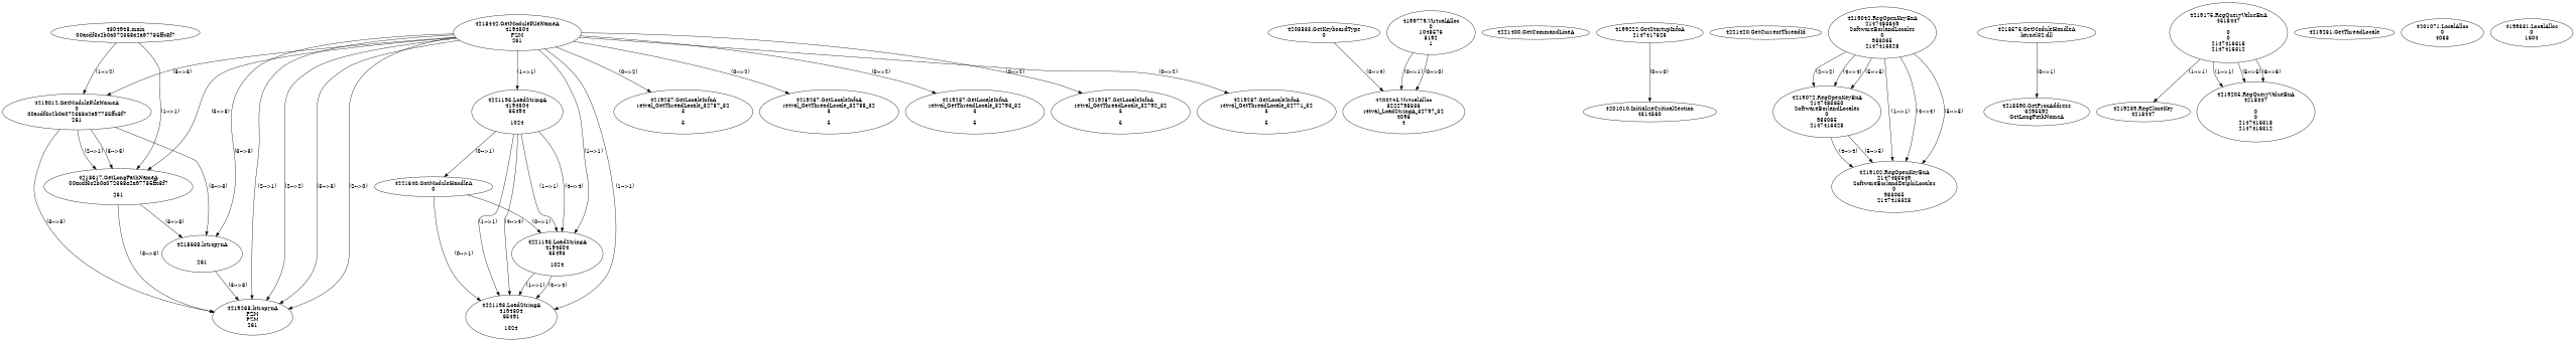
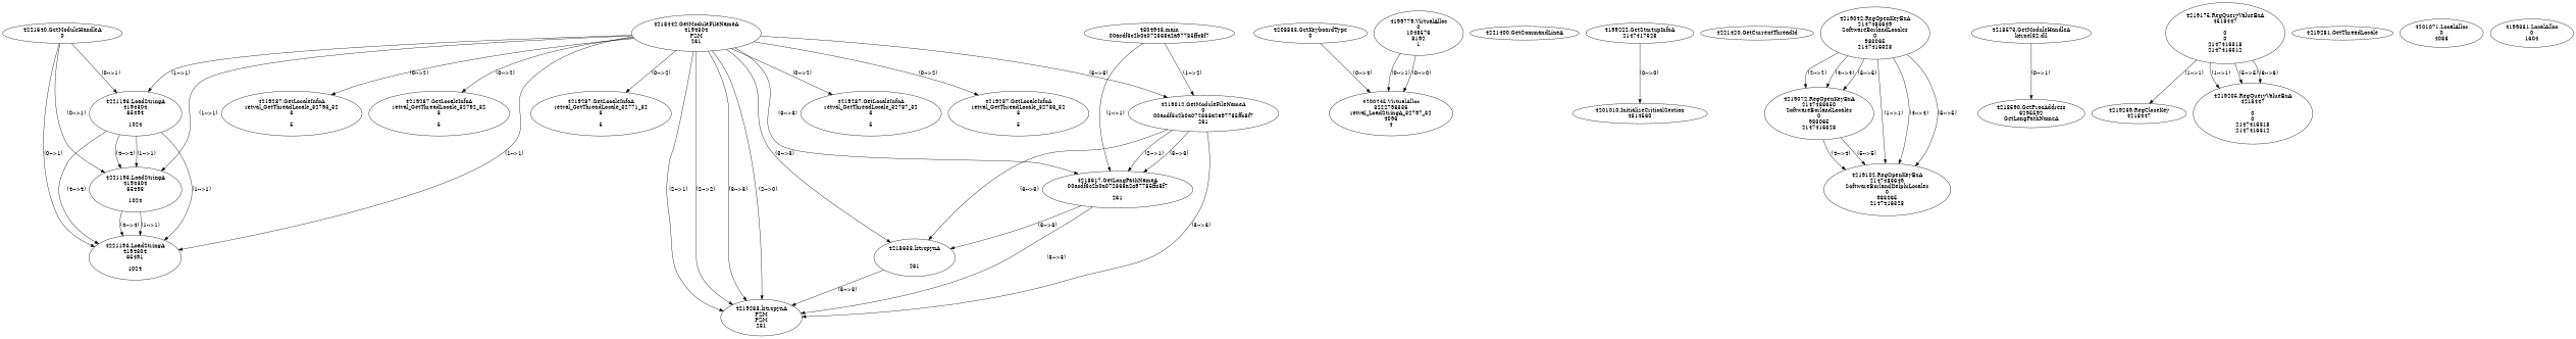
  digraph {
    n1 [label="4304948.main\n00acdf3c2b0a072368a2a97785ffc8f7"]
    n2 [label="4219012.GetModuleFileNameA\n0\n00acdf3c2b0a072368a2a97785ffc8f7\n261"]
    n3 [label="4218617.GetLongPathNameA\n00acdf3c2b0a072368a2a97785ffc8f7\n\n261"]
    n4 [label="4218638.lstrcpynA\n\n\n261"]
    n5 [label="4219268.lstrcpynA\nPZM\nPZM\n261"]
    n6 [label="4221640.GetModuleHandleA\n0"]
    n7 [label="4221193.LoadStringA\n4194304\n65494\n\n1024"]
    n8 [label="4221193.LoadStringA\n4194304\n65493\n\n1024"]
    n9 [label="4221193.LoadStringA\n4194304\n65491\n\n1024"]
    n10 [label="4218442.GetModuleFileNameA\n4194304\nPZM\n261"]
    n11 [label="4219287.GetLocaleInfoA\nretval_GetThreadLocale_32787_32\n3\n\n5"]
    n12 [label="4219287.GetLocaleInfoA\nretval_GetThreadLocale_32788_32\n3\n\n5"]
    n13 [label="4219287.GetLocaleInfoA\nretval_GetThreadLocale_32793_32\n3\n\n5"]
    n14 [label="4219287.GetLocaleInfoA\nretval_GetThreadLocale_32792_32\n3\n\n5"]
    n15 [label="4219287.GetLocaleInfoA\nretval_GetThreadLocale_32771_32\n3\n\n5"]
    n16 [label="4208833.GetKeyboardType\n0"]
    n17 [label="4200245.VirtualAlloc\n3222798336\nretval_LoadStringA_32797_32\n4096\n4"]
    n18 [label="4221400.GetCommandLineA\n"]
    n19 [label="4199222.GetStartupInfoA\n2147417628"]
    n20 [label="4201010.InitializeCriticalSection\n4314560"]
    n21 [label="4221420.GetCurrentThreadId\n"]
    n22 [label="4219042.RegOpenKeyExA\n2147483649\nSoftware\Borland\Locales\n0\n983065\n2147416328"]
    n23 [label="4219072.RegOpenKeyExA\n2147483650\nSoftware\Borland\Locales\n0\n983065\n2147416328"]
    n24 [label="4219102.RegOpenKeyExA\n2147483649\nSoftware\Borland\Delphi\Locales\n0\n983065\n2147416328"]
    n25 [label="4218573.GetModuleHandleA\nkernel32.dll"]
    n26 [label="4218590.GetProcAddress\n6295592\nGetLongPathNameA"]
    n27 [label="4219175.RegQueryValueExA\n4518447\n\n0\n0\n2147416318\n2147416312"]
    n28 [label="4219239.RegCloseKey\n4218447"]
    n29 [label="4219205.RegQueryValueExA\n4218447\n\n0\n0\n2147416318\n2147416312"]
    n30 [label="4219281.GetThreadLocale\n"]
    n31 [label="4201071.LocalAlloc\n0\n4088"]
    n32 [label="4199779.VirtualAlloc\n0\n1048576\n8192\n1"]
    n33 [label="4199331.LocalAlloc\n0\n1604"]
    n1 -> n2 [label="(1-->2)"]
    n1 -> n3 [label="(1-->1)"]
    n2 -> n3 [label="(2-->1)"]
    n2 -> n3 [label="(3-->3)"]
    n2 -> n4 [label="(3-->3)"]
    n2 -> n5 [label="(3-->3)"]
    n3 -> n4 [label="(3-->3)"]
    n3 -> n5 [label="(3-->3)"]
    n4 -> n5 [label="(3-->3)"]
-   n7 -> n6 [label="(0-->1)"]
+   n6 -> n7 [label="(0-->1)"]
    n6 -> n8 [label="(0-->1)"]
    n6 -> n9 [label="(0-->1)"]
    n7 -> n8 [label="(1-->1)"]
    n7 -> n8 [label="(4-->4)"]
    n7 -> n9 [label="(1-->1)"]
    n7 -> n9 [label="(4-->4)"]
    n8 -> n9 [label="(1-->1)"]
    n8 -> n9 [label="(4-->4)"]
    n10 -> n2 [label="(3-->3)"]
    n10 -> n3 [label="(3-->3)"]
    n10 -> n4 [label="(3-->3)"]
    n10 -> n5 [label="(2-->1)"]
    n10 -> n5 [label="(2-->2)"]
    n10 -> n5 [label="(3-->3)"]
    n10 -> n5 [label="(2-->0)"]
    n10 -> n7 [label="(1-->1)"]
    n10 -> n8 [label="(1-->1)"]
    n10 -> n9 [label="(1-->1)"]
    n10 -> n11 [label="(0-->2)"]
    n10 -> n12 [label="(0-->2)"]
    n10 -> n13 [label="(0-->2)"]
    n10 -> n14 [label="(0-->2)"]
    n10 -> n15 [label="(0-->2)"]
    n16 -> n17 [label="(0-->4)"]
    n19 -> n20 [label="(0-->0)"]
    n22 -> n23 [label="(2-->2)"]
    n22 -> n23 [label="(4-->4)"]
    n22 -> n23 [label="(5-->5)"]
    n22 -> n24 [label="(1-->1)"]
    n22 -> n24 [label="(4-->4)"]
    n22 -> n24 [label="(5-->5)"]
    n23 -> n24 [label="(4-->4)"]
    n23 -> n24 [label="(5-->5)"]
    n25 -> n26 [label="(0-->1)"]
    n27 -> n28 [label="(1-->1)"]
    n27 -> n29 [label="(1-->1)"]
    n27 -> n29 [label="(5-->5)"]
    n27 -> n29 [label="(6-->6)"]
    n32 -> n17 [label="(0-->1)"]
    n32 -> n17 [label="(0-->0)"]
  }
